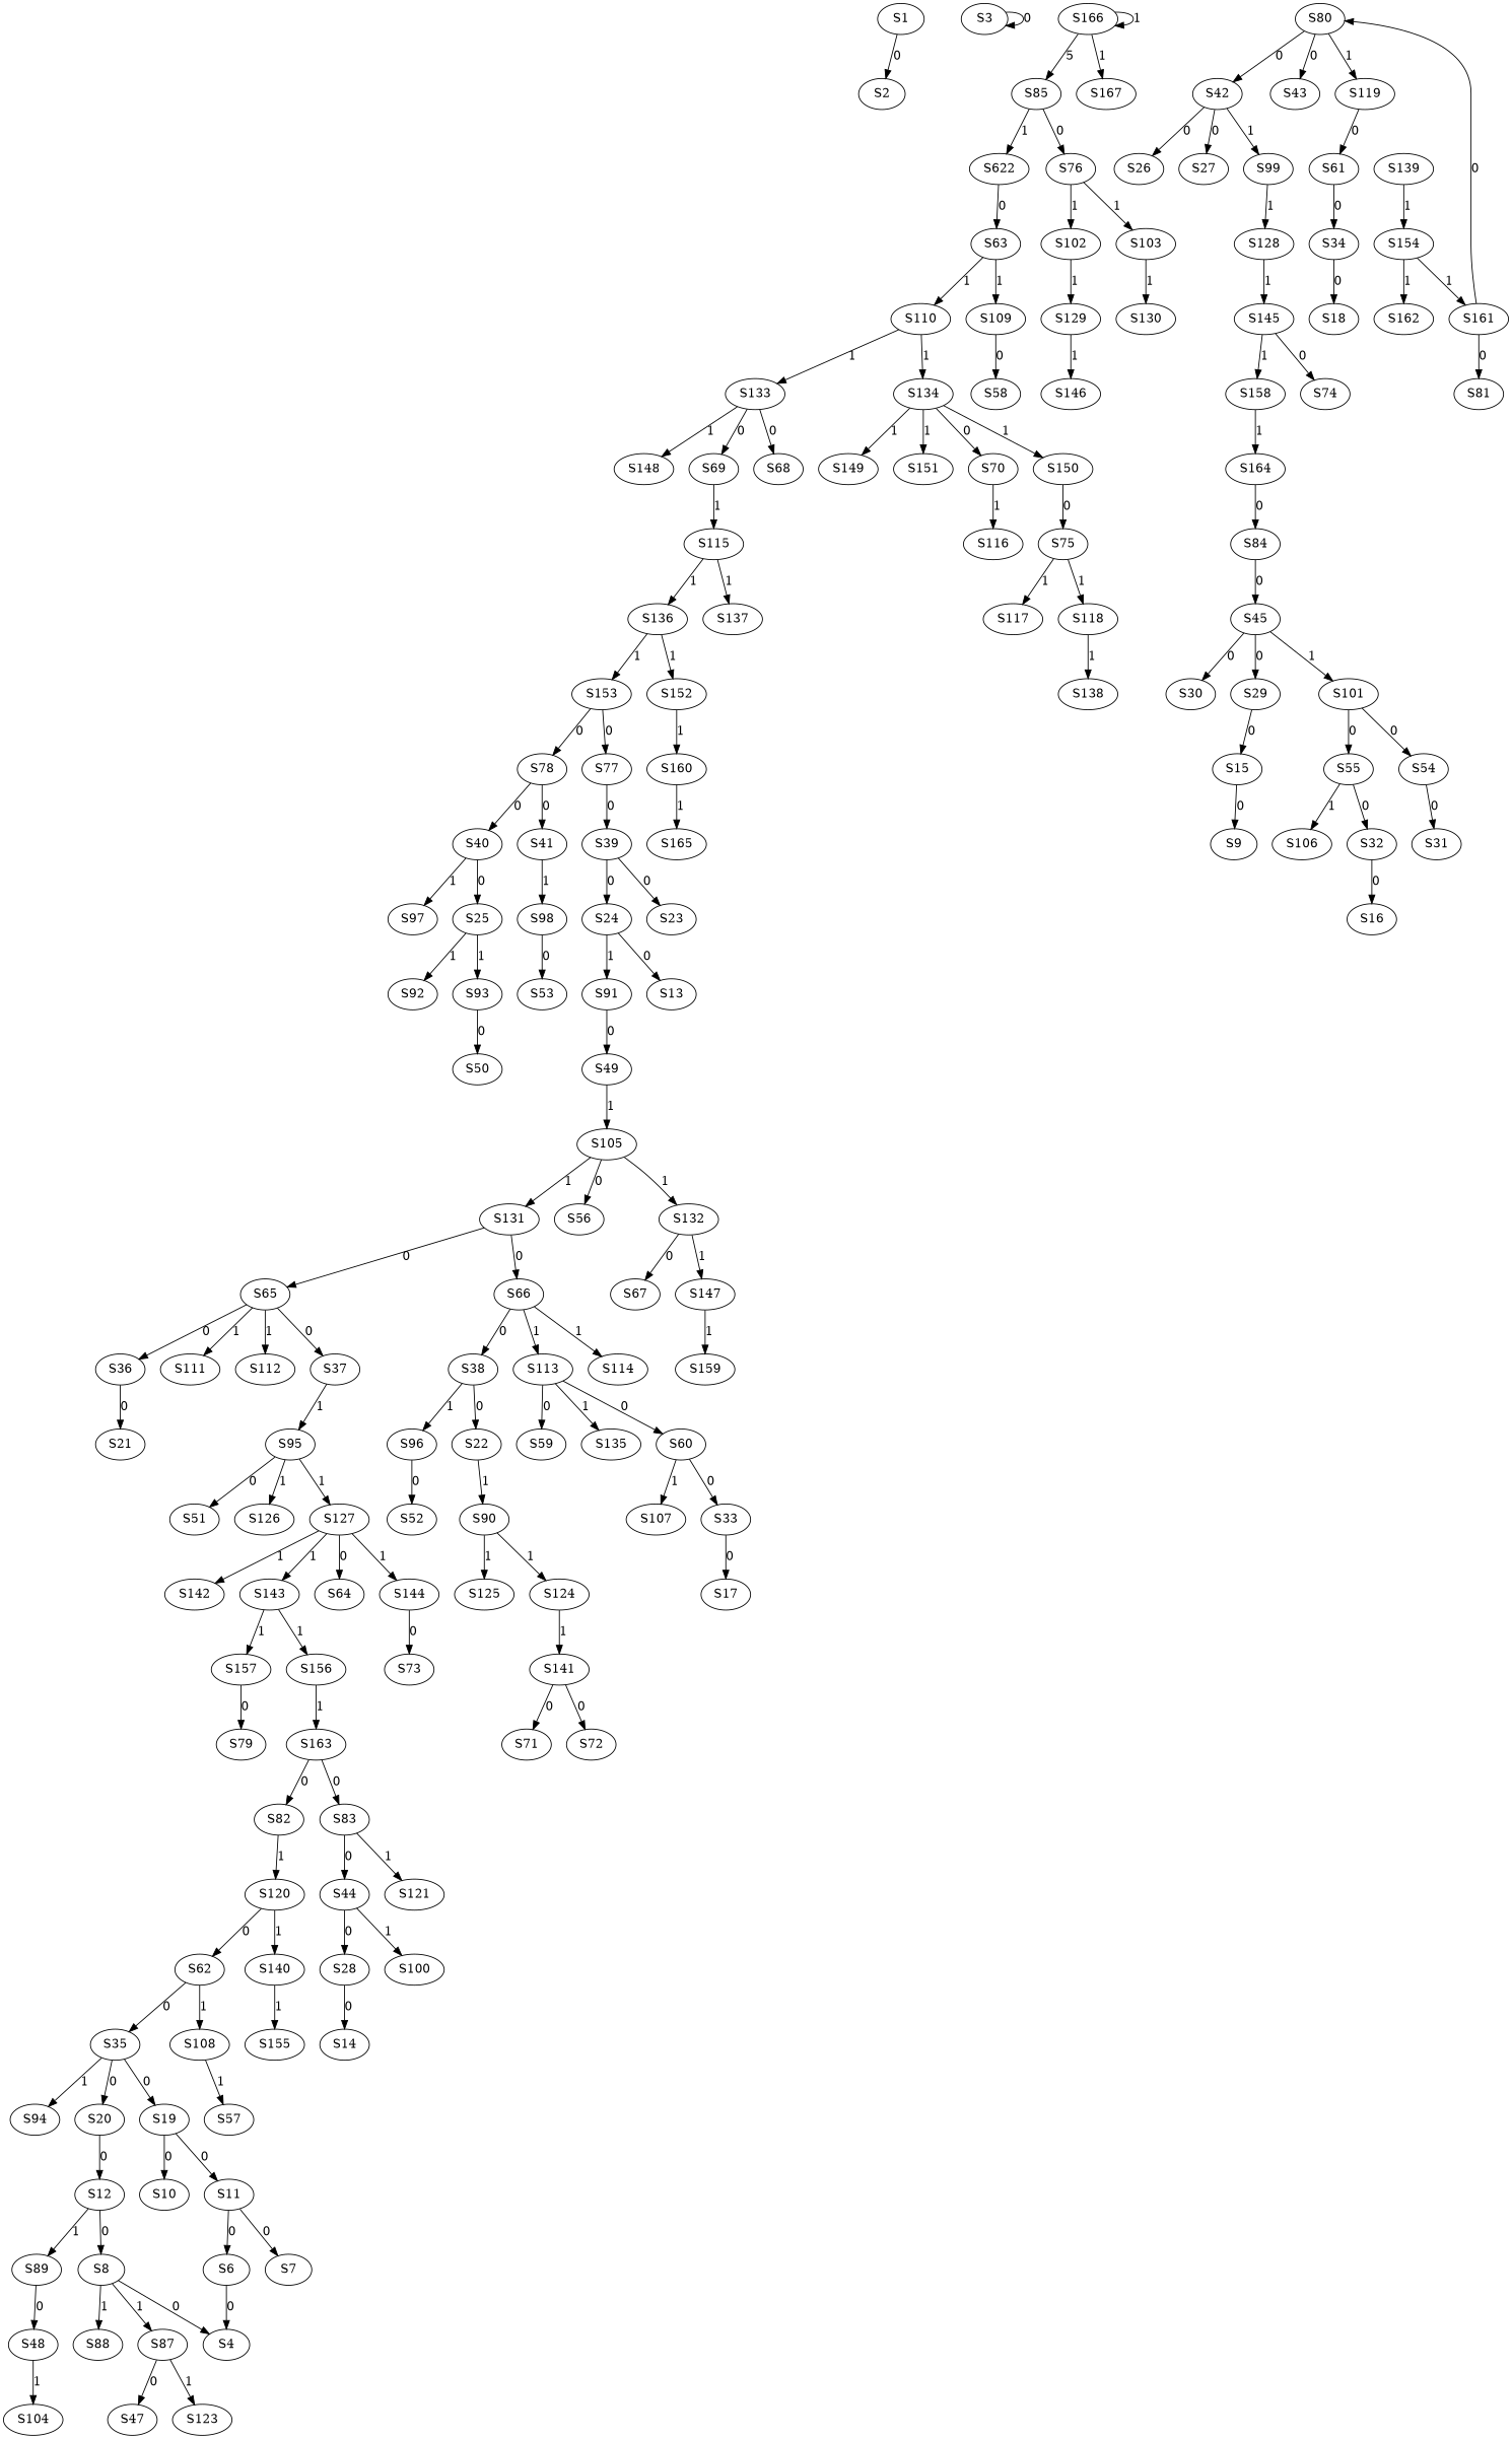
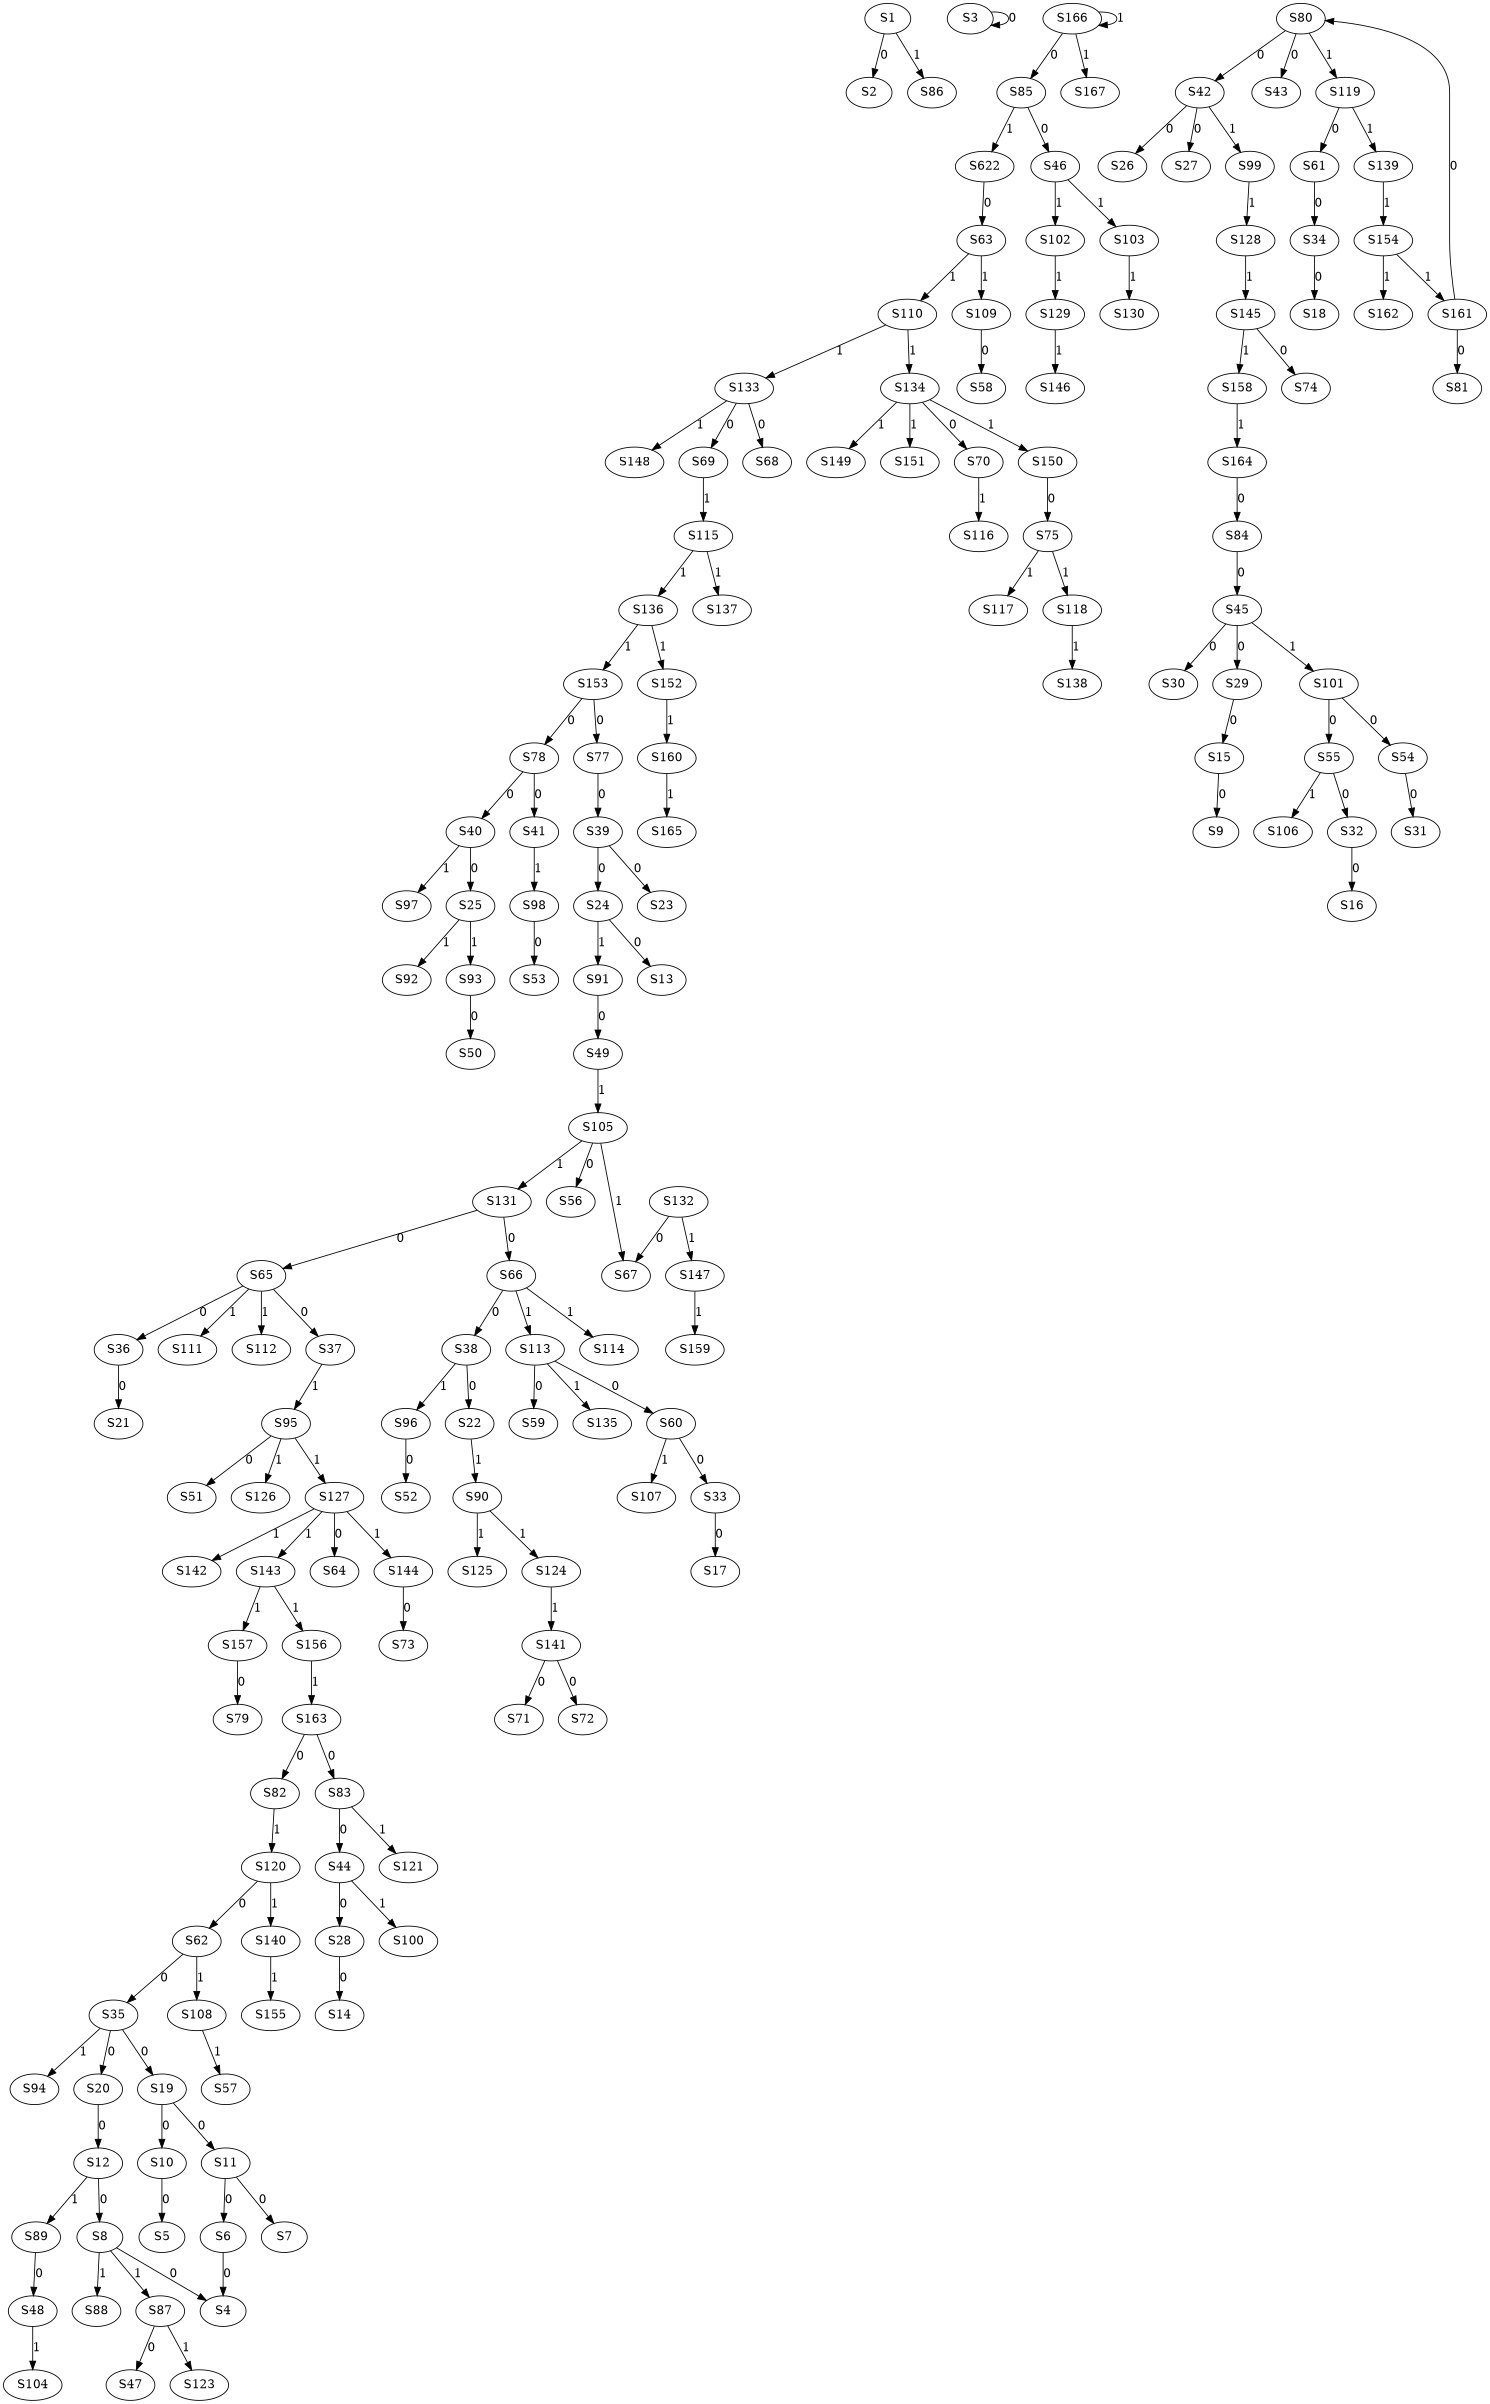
  strict digraph {
    S1
    S2
+   S86
    S3
    S8
    S4
    S87
    S88
    S47
    S123
    S10
+   S5
    S6
    S11
    S7
    S12
    S89
    S48
    S15
    S9
    S19
    S20
    S24
    S13
    S91
    S49
    S28
    S14
    S32
    S16
    S33
    S17
    S34
    S18
    S35
    S94
    S36
    S21
    S38
    S22
    S96
    S90
    S52
    S124
    S125
    S39
    S23
    S40
    S25
    S97
    S93
    S92
    S50
    S42
    S26
    S27
    S99
    S128
    S44
    S100
    S45
    S30
    S29
    S101
    S54
    S55
    S31
    S106
    S60
    S107
    S61
    S62
    S108
    S57
    S65
    S37
    S111
    S112
    S95
    S51
    S127
    S126
    S66
    S113
    S114
    S59
    S135
    S77
    S78
    S41
    S98
    S53
    S80
    S43
    S119
    S139
    S83
    S121
    S84
    S85
-   S46 [label=S76]
+   S46
    n102 [label=S622]
    S102
    S103
    S63
    S129
    S130
    S104
    S105
    S56
    S131
    S132
    S64
    S144
    S142
    S143
    S67
    S147
    S109
    S58
    S154
    S120
    S140
    S155
    S110
    S133
    S134
    S73
    S157
    S156
    S159
    S68
    S69
    S148
    S115
    S136
    S137
    S70
    S150
    S149
    S151
    S116
    S75
    S141
    S71
    S72
    S145
    S74
    S158
    S164
    S117
    S118
    S138
    S152
    S160
    S165
    S153
    S79
    S161
    S81
    S163
    S82
    S166
    S167
    S146
    S162
    S1 -> S2 [label=0]
+   S1 -> S86 [label=1]
    S3 -> S3 [label=0]
    S8 -> S4 [label=0]
    S8 -> S87 [label=1]
    S8 -> S88 [label=1]
    S87 -> S47 [label=0]
    S87 -> S123 [label=1]
+   S10 -> S5 [label=0]
    S6 -> S4 [label=0]
    S11 -> S6 [label=0]
    S11 -> S7 [label=0]
    S12 -> S8 [label=0]
    S12 -> S89 [label=1]
    S89 -> S48 [label=0]
    S48 -> S104 [label=1]
    S15 -> S9 [label=0]
    S19 -> S10 [label=0]
    S19 -> S11 [label=0]
    S20 -> S12 [label=0]
    S24 -> S13 [label=0]
    S24 -> S91 [label=1]
    S91 -> S49 [label=0]
    S49 -> S105 [label=1]
    S28 -> S14 [label=0]
    S32 -> S16 [label=0]
    S33 -> S17 [label=0]
    S34 -> S18 [label=0]
    S35 -> S19 [label=0]
    S35 -> S20 [label=0]
    S35 -> S94 [label=1]
    S36 -> S21 [label=0]
    S38 -> S22 [label=0]
    S38 -> S96 [label=1]
    S22 -> S90 [label=1]
    S96 -> S52 [label=0]
    S90 -> S124 [label=1]
    S90 -> S125 [label=1]
    S124 -> S141 [label=1]
    S39 -> S24 [label=0]
    S39 -> S23 [label=0]
    S40 -> S25 [label=0]
    S40 -> S97 [label=1]
    S25 -> S93 [label=1]
    S25 -> S92 [label=1]
    S93 -> S50 [label=0]
    S42 -> S26 [label=0]
    S42 -> S27 [label=0]
    S42 -> S99 [label=1]
    S99 -> S128 [label=1]
    S128 -> S145 [label=1]
    S44 -> S28 [label=0]
    S44 -> S100 [label=1]
    S45 -> S30 [label=0]
    S45 -> S29 [label=0]
    S45 -> S101 [label=1]
    S29 -> S15 [label=0]
    S101 -> S54 [label=0]
    S101 -> S55 [label=0]
    S54 -> S31 [label=0]
    S55 -> S32 [label=0]
    S55 -> S106 [label=1]
    S60 -> S33 [label=0]
    S60 -> S107 [label=1]
    S61 -> S34 [label=0]
    S62 -> S35 [label=0]
    S62 -> S108 [label=1]
    S108 -> S57 [label=1]
    S65 -> S36 [label=0]
    S65 -> S37 [label=0]
    S65 -> S111 [label=1]
    S65 -> S112 [label=1]
    S37 -> S95 [label=1]
    S95 -> S51 [label=0]
    S95 -> S127 [label=1]
    S95 -> S126 [label=1]
    S127 -> S64 [label=0]
    S127 -> S144 [label=1]
    S127 -> S142 [label=1]
    S127 -> S143 [label=1]
    S66 -> S38 [label=0]
    S66 -> S113 [label=1]
    S66 -> S114 [label=1]
    S113 -> S60 [label=0]
    S113 -> S59 [label=0]
    S113 -> S135 [label=1]
    S77 -> S39 [label=0]
    S78 -> S40 [label=0]
    S78 -> S41 [label=0]
    S41 -> S98 [label=1]
    S98 -> S53 [label=0]
    S80 -> S42 [label=0]
    S80 -> S43 [label=0]
    S80 -> S119 [label=1]
    S119 -> S61 [label=0]
+   S119 -> S139 [label=1]
    S139 -> S154 [label=1]
    S83 -> S44 [label=0]
    S83 -> S121 [label=1]
    S84 -> S45 [label=0]
    S85 -> S46 [label=0]
    S85 -> n102 [label=1]
    S46 -> S102 [label=1]
    S46 -> S103 [label=1]
    n102 -> S63 [label=0]
    S102 -> S129 [label=1]
    S103 -> S130 [label=1]
    S63 -> S109 [label=1]
    S63 -> S110 [label=1]
    S129 -> S146 [label=1]
    S105 -> S56 [label=0]
    S105 -> S131 [label=1]
-   S105 -> S132 [label=1]
+   S105 -> S67 [label=1]
    S131 -> S65 [label=0]
    S131 -> S66 [label=0]
    S132 -> S67 [label=0]
    S132 -> S147 [label=1]
    S144 -> S73 [label=0]
    S143 -> S157 [label=1]
    S143 -> S156 [label=1]
    S147 -> S159 [label=1]
    S109 -> S58 [label=0]
    S154 -> S161 [label=1]
    S154 -> S162 [label=1]
    S120 -> S62 [label=0]
    S120 -> S140 [label=1]
    S140 -> S155 [label=1]
    S110 -> S133 [label=1]
    S110 -> S134 [label=1]
    S133 -> S68 [label=0]
    S133 -> S69 [label=0]
    S133 -> S148 [label=1]
    S134 -> S70 [label=0]
    S134 -> S150 [label=1]
    S134 -> S149 [label=1]
    S134 -> S151 [label=1]
    S157 -> S79 [label=0]
    S156 -> S163 [label=1]
    S69 -> S115 [label=1]
    S115 -> S136 [label=1]
    S115 -> S137 [label=1]
    S136 -> S152 [label=1]
    S136 -> S153 [label=1]
    S70 -> S116 [label=1]
    S150 -> S75 [label=0]
    S75 -> S117 [label=1]
    S75 -> S118 [label=1]
    S141 -> S71 [label=0]
    S141 -> S72 [label=0]
    S145 -> S74 [label=0]
    S145 -> S158 [label=1]
    S158 -> S164 [label=1]
    S164 -> S84 [label=0]
    S118 -> S138 [label=1]
    S152 -> S160 [label=1]
    S160 -> S165 [label=1]
    S153 -> S77 [label=0]
    S153 -> S78 [label=0]
    S161 -> S80 [label=0]
    S161 -> S81 [label=0]
    S163 -> S83 [label=0]
    S163 -> S82 [label=0]
    S82 -> S120 [label=1]
-   S166 -> S85 [label=5]
+   S166 -> S85 [label=0]
    S166 -> S166 [label=1]
    S166 -> S167 [label=1]
  }
